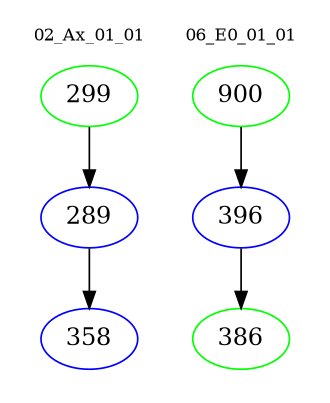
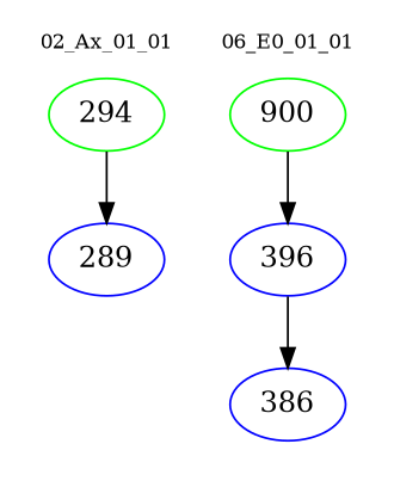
  digraph {
    node [color=blue]
    edge [color=black]
-   n1 [color=green label=299]
+   n1 [color=green label=294]
    n2 [label=289]
-   n3 [label=358]
    n4 [color=green label=900]
    n5 [label=396]
-   n6 [color=green label=386]
+   n6 [label=386]
    subgraph cluster_1 {
      color=white
      fontsize=10
      label="02_Ax_01_01"
      n1
      n2
-     n3
    }
    subgraph cluster_2 {
      color=white
      fontsize=10
      label="06_E0_01_01"
      n4
      n5
      n6
    }
    n1 -> n2
-   n2 -> n3
    n4 -> n5
    n5 -> n6
  }
